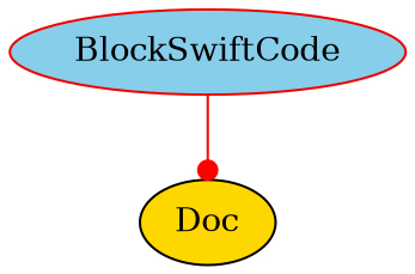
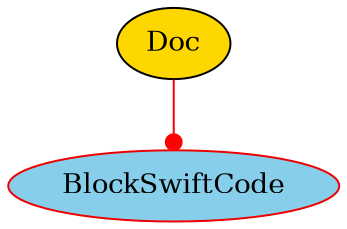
  digraph {
    node [style=filled]
    n1 [color=red2 label=BlockSwiftCode shape=oval fillcolor=skyblue]
    Doc [fillcolor=gold]
-   n1 -> Doc [color=red arrowhead=dot]
+   Doc -> n1 [color=red arrowhead=dot]
  }
